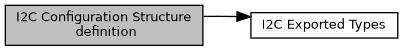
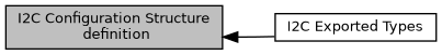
  digraph {
    rankdir=LR
    fontname="DejaVu Sans"
    node [color=black fontname="DejaVu Sans" fontsize=10 shape=box style=filled]
    n1 [fillcolor=grey75 fontcolor=black height=0.2 label="I2C Configuration Structure\l definition" width=0.4]
    n2 [fillcolor=white height=0.2 label="I2C Exported Types" width=0.4]
-   n2 -> n1 [dir=back fontname="DejaVu Sans" fontsize=10 labelfontname=Helvetica labelfontsize=10 shape=plaintext style=solid]
+   n1 -> n2 [dir=back fontname="DejaVu Sans" fontsize=10 labelfontname=Helvetica labelfontsize=10 shape=plaintext style=solid]
  }
